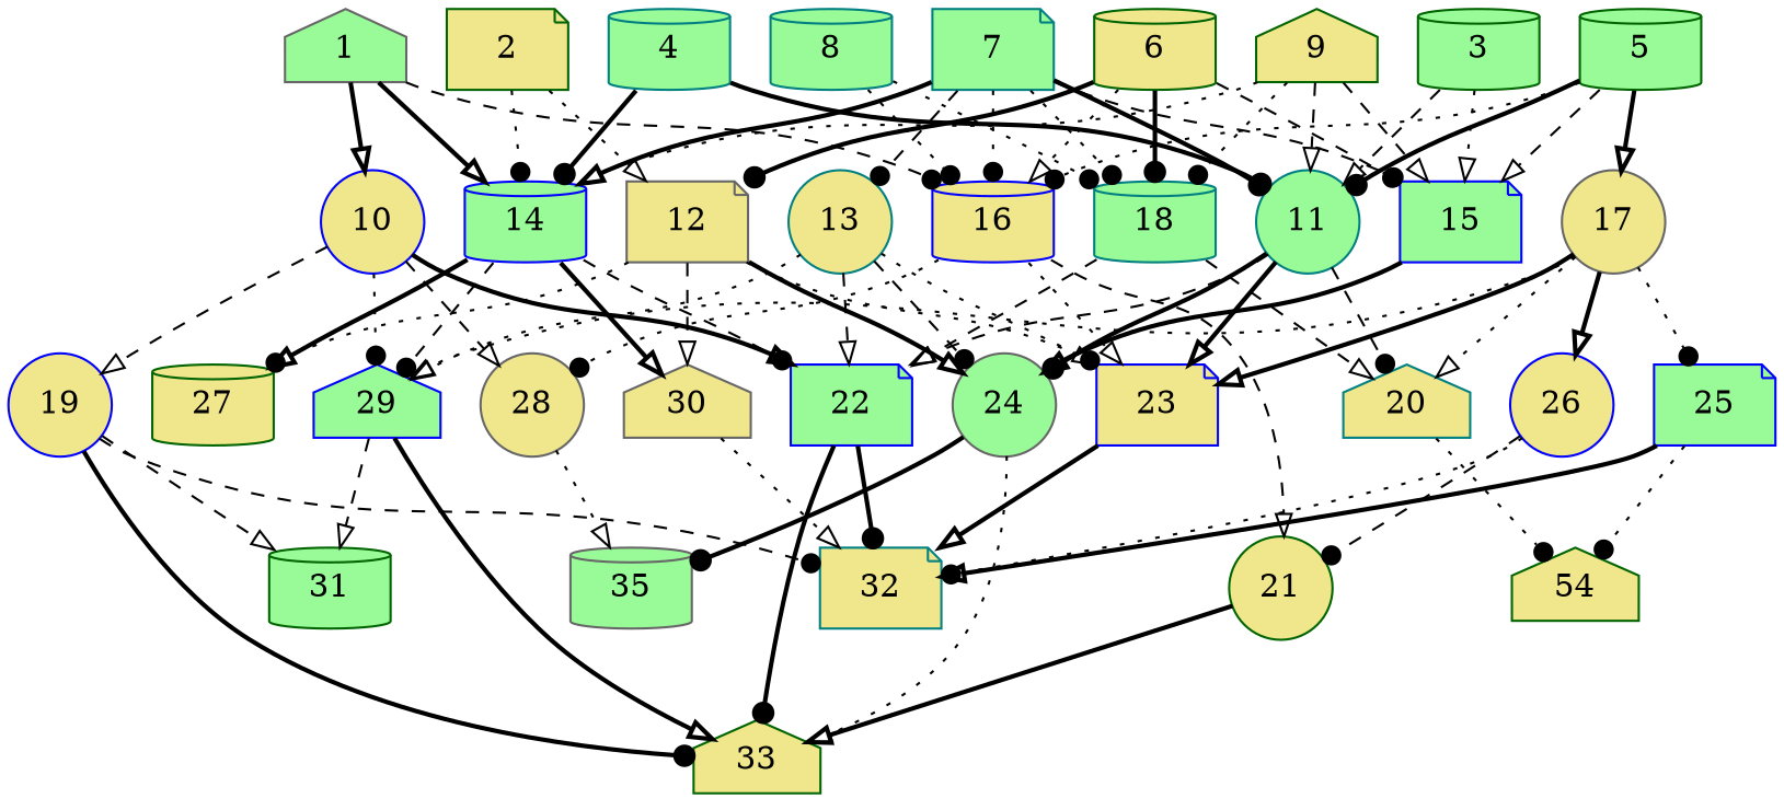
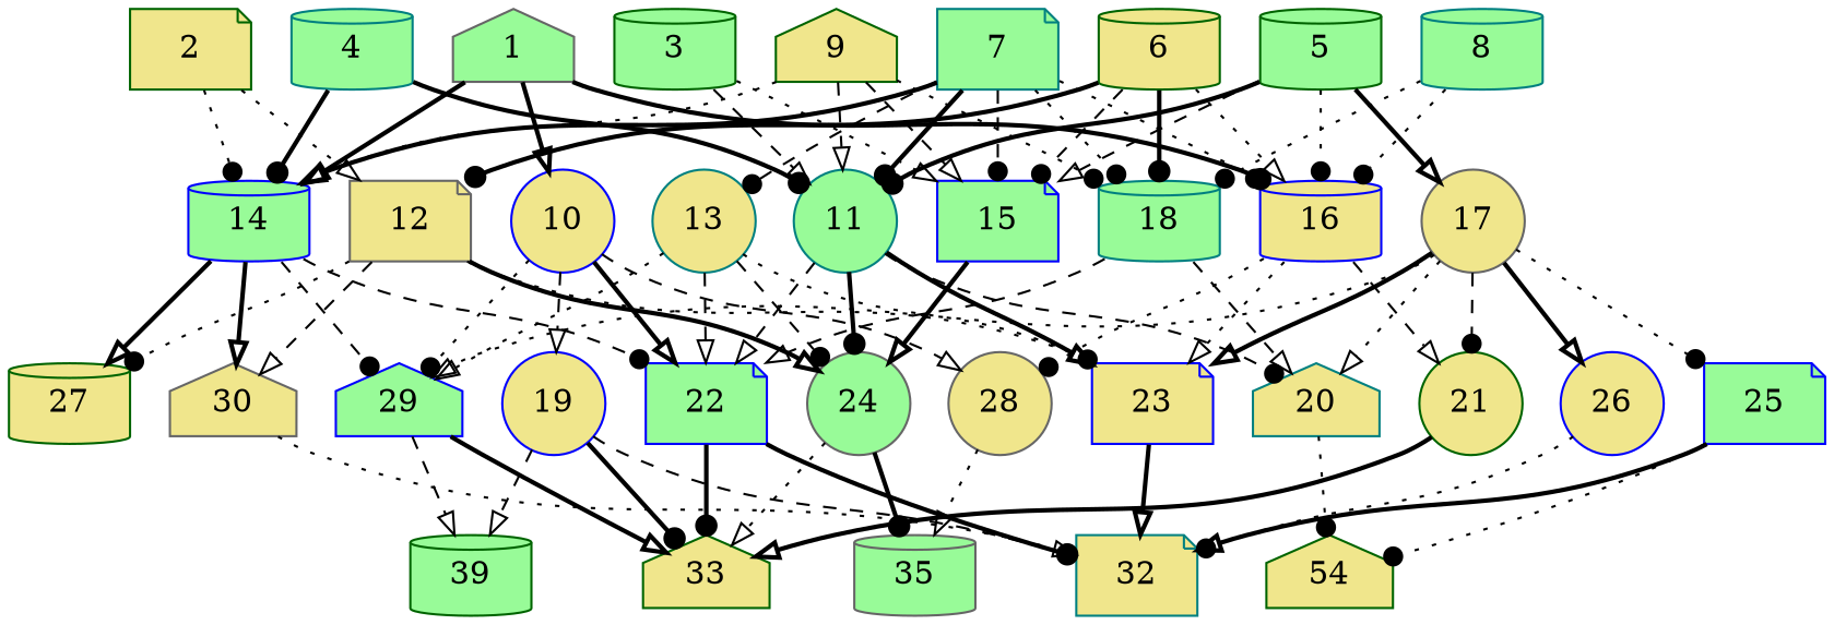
  digraph {
    node [alpha=0.14 color=blue fillcolor=khaki shape=cylinder style=filled]
    edge [arrowhead=onormal style=bold]
    1 [alpha=0.12 color=gray40 expect_size=15959040 fillcolor=palegreen shape=house]
    10 [alpha=0.06 expect_size=19506176 shape=circle]
    14 [expect_size=50774016 fillcolor=palegreen]
    16 [alpha=0.16 expect_size=48121856]
    19 [alpha=0.12 expect_size=33635328 shape=circle]
    22 [alpha=0.10 expect_size=41347072 fillcolor=palegreen shape=note]
    28 [color=gray40 expect_size=48781312 shape=circle]
    29 [alpha=0.00 expect_size=26915840 fillcolor=palegreen shape=house]
    27 [alpha=0.10 color=darkgreen expect_size=38723584]
    30 [alpha=0.13 color=gray40 expect_size=7602176 shape=house]
    23 [alpha=0.11 expect_size=28023808 shape=note]
    21 [alpha=0.04 color=darkgreen expect_size=33313792 shape=circle]
-   31 [alpha=0.20 color=darkgreen expect_size=44705792 fillcolor=palegreen]
+   31 [alpha=0.20 color=darkgreen expect_size=44705792 fillcolor=palegreen label=39]
    32 [color=teal expect_size=7387136 shape=note]
    33 [alpha=0.20 color=darkgreen expect_size=30368768 shape=house]
    35 [alpha=0.01 color=gray40 expect_size=10207232 fillcolor=palegreen]
    2 [alpha=0.05 color=darkgreen expect_size=45593600 shape=note]
    12 [color=gray40 expect_size=21351424 shape=note]
    24 [alpha=0.01 color=gray40 expect_size=37271552 fillcolor=palegreen shape=circle]
    3 [alpha=0.08 color=darkgreen expect_size=41886720 fillcolor=palegreen]
    11 [alpha=0.03 color=teal expect_size=40076288 fillcolor=palegreen shape=circle]
    15 [alpha=0.11 expect_size=33081344 fillcolor=palegreen shape=note]
    20 [alpha=0.16 color=teal expect_size=18423808 shape=house]
    n24 [alpha=0.04 color=darkgreen expect_size=8737792 label=54 shape=house]
    4 [alpha=0.13 color=teal expect_size=25771008 fillcolor=palegreen]
    5 [alpha=0.06 color=darkgreen expect_size=50691072 fillcolor=palegreen]
    17 [alpha=0.04 color=gray40 expect_size=20797440 shape=circle]
    25 [alpha=0.10 expect_size=23412736 fillcolor=palegreen shape=note]
    26 [alpha=0.10 expect_size=49278976 shape=circle]
    6 [alpha=0.08 color=darkgreen expect_size=30774272]
    18 [alpha=0.11 color=teal expect_size=19939328 fillcolor=palegreen]
    7 [alpha=0.20 color=teal expect_size=6979584 fillcolor=palegreen shape=note]
    13 [alpha=0.04 color=teal expect_size=32546816 shape=circle]
    8 [alpha=0.06 color=teal expect_size=12889088 fillcolor=palegreen]
    9 [color=darkgreen expect_size=11165696 shape=house]
    1 -> 10
    1 -> 14
-   1 -> 16 [arrowhead=dot style=dashed]
+   1 -> 16 [arrowhead=dot]
    10 -> 19 [style=dashed]
    10 -> 22
    10 -> 28 [style=dashed]
    10 -> 29 [arrowhead=dot style=dotted]
    14 -> 22 [arrowhead=dot style=dashed]
    14 -> 29 [arrowhead=dot style=dashed]
    14 -> 27
    14 -> 30
    16 -> 28 [arrowhead=dot style=dotted]
    16 -> 23 [style=dotted]
    16 -> 21 [style=dashed]
    19 -> 31 [style=dashed]
    19 -> 32 [arrowhead=dot style=dashed]
    19 -> 33 [arrowhead=dot]
    22 -> 32 [arrowhead=dot]
    22 -> 33 [arrowhead=dot]
    28 -> 35 [style=dotted]
    29 -> 31 [style=dashed]
    29 -> 33
    30 -> 32 [style=dotted]
    23 -> 32
    21 -> 33
    2 -> 14 [arrowhead=dot style=dotted]
    2 -> 12 [style=dotted]
    12 -> 27 [arrowhead=dot style=dotted]
    12 -> 30 [style=dashed]
    12 -> 23 [arrowhead=dot style=dotted]
    12 -> 24
    24 -> 33 [style=dotted]
    24 -> 35 [arrowhead=dot]
    3 -> 11 [style=dashed]
    3 -> 15 [style=dotted]
    11 -> 22 [style=dashed]
    11 -> 23
    11 -> 24 [arrowhead=dot]
    11 -> 20 [arrowhead=dot style=dashed]
    15 -> 24
    20 -> n24 [arrowhead=dot style=dotted]
    4 -> 14 [arrowhead=dot]
    4 -> 11 [arrowhead=dot]
    5 -> 16 [arrowhead=dot style=dotted]
    5 -> 11 [arrowhead=dot]
    5 -> 15 [style=dashed]
    5 -> 17
    17 -> 29 [style=dotted]
    17 -> 23
-   26 -> 21 [arrowhead=dot style=dashed]
+   17 -> 21 [arrowhead=dot style=dashed]
    17 -> 20 [style=dotted]
    17 -> 25 [arrowhead=dot style=dotted]
    17 -> 26
    25 -> 32
    25 -> n24 [arrowhead=dot style=dotted]
    26 -> 32 [arrowhead=dot style=dotted]
    6 -> 16 [style=dotted]
    6 -> 12 [arrowhead=dot]
    6 -> 15 [arrowhead=dot style=dashed]
    6 -> 18 [arrowhead=dot]
    18 -> 22 [style=dashed]
    18 -> 20 [style=dashed]
    7 -> 14
    7 -> 16 [arrowhead=dot style=dotted]
    7 -> 11 [arrowhead=dot]
    7 -> 15 [arrowhead=dot style=dashed]
    7 -> 18 [arrowhead=dot style=dotted]
    7 -> 13 [arrowhead=dot style=dashed]
    13 -> 22 [style=dashed]
    13 -> 29 [style=dotted]
    13 -> 23 [style=dotted]
    13 -> 24 [arrowhead=dot style=dashed]
    8 -> 16 [arrowhead=dot style=dotted]
    8 -> 18 [arrowhead=dot style=dotted]
    9 -> 14 [style=dotted]
    9 -> 11 [style=dashed]
    9 -> 15 [style=dashed]
    9 -> 18 [arrowhead=dot style=dotted]
  }
